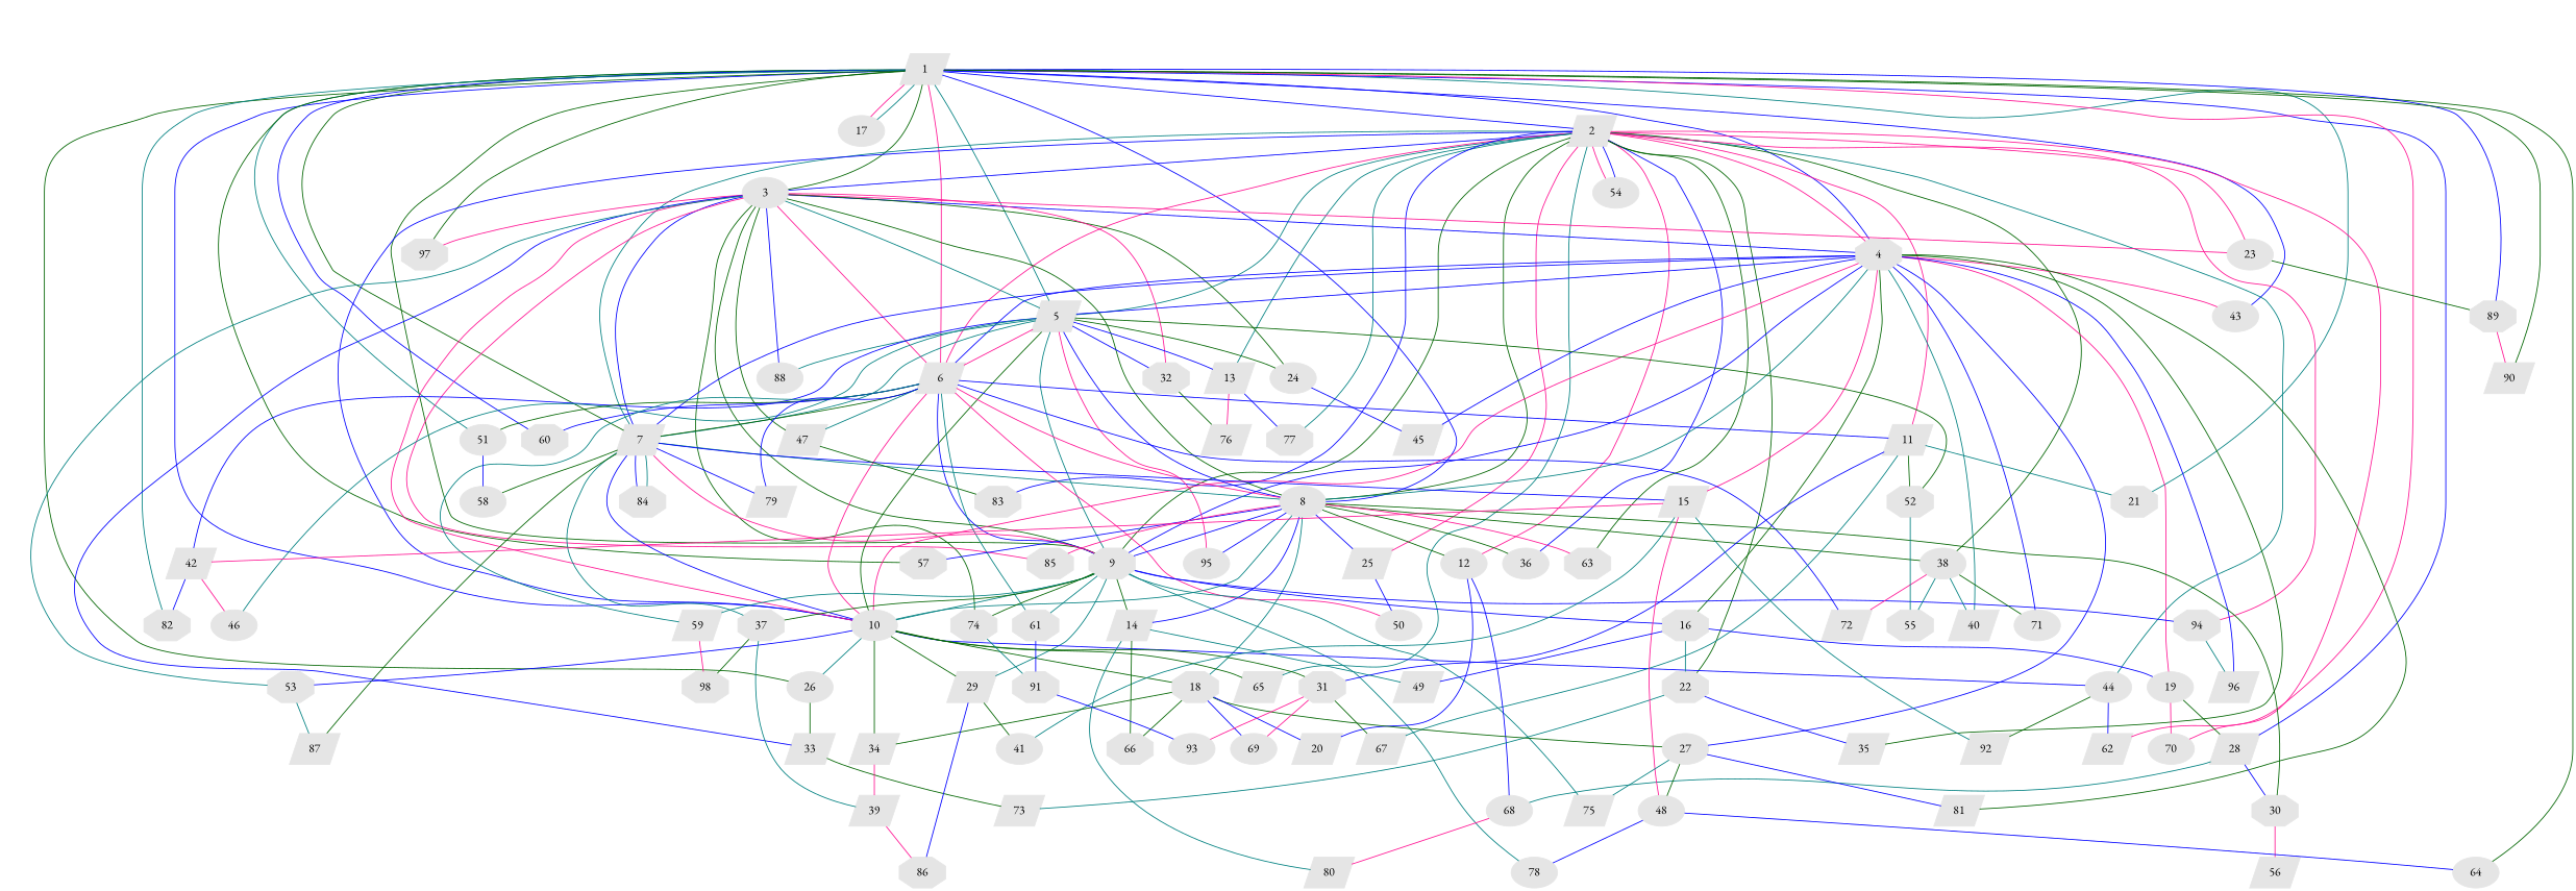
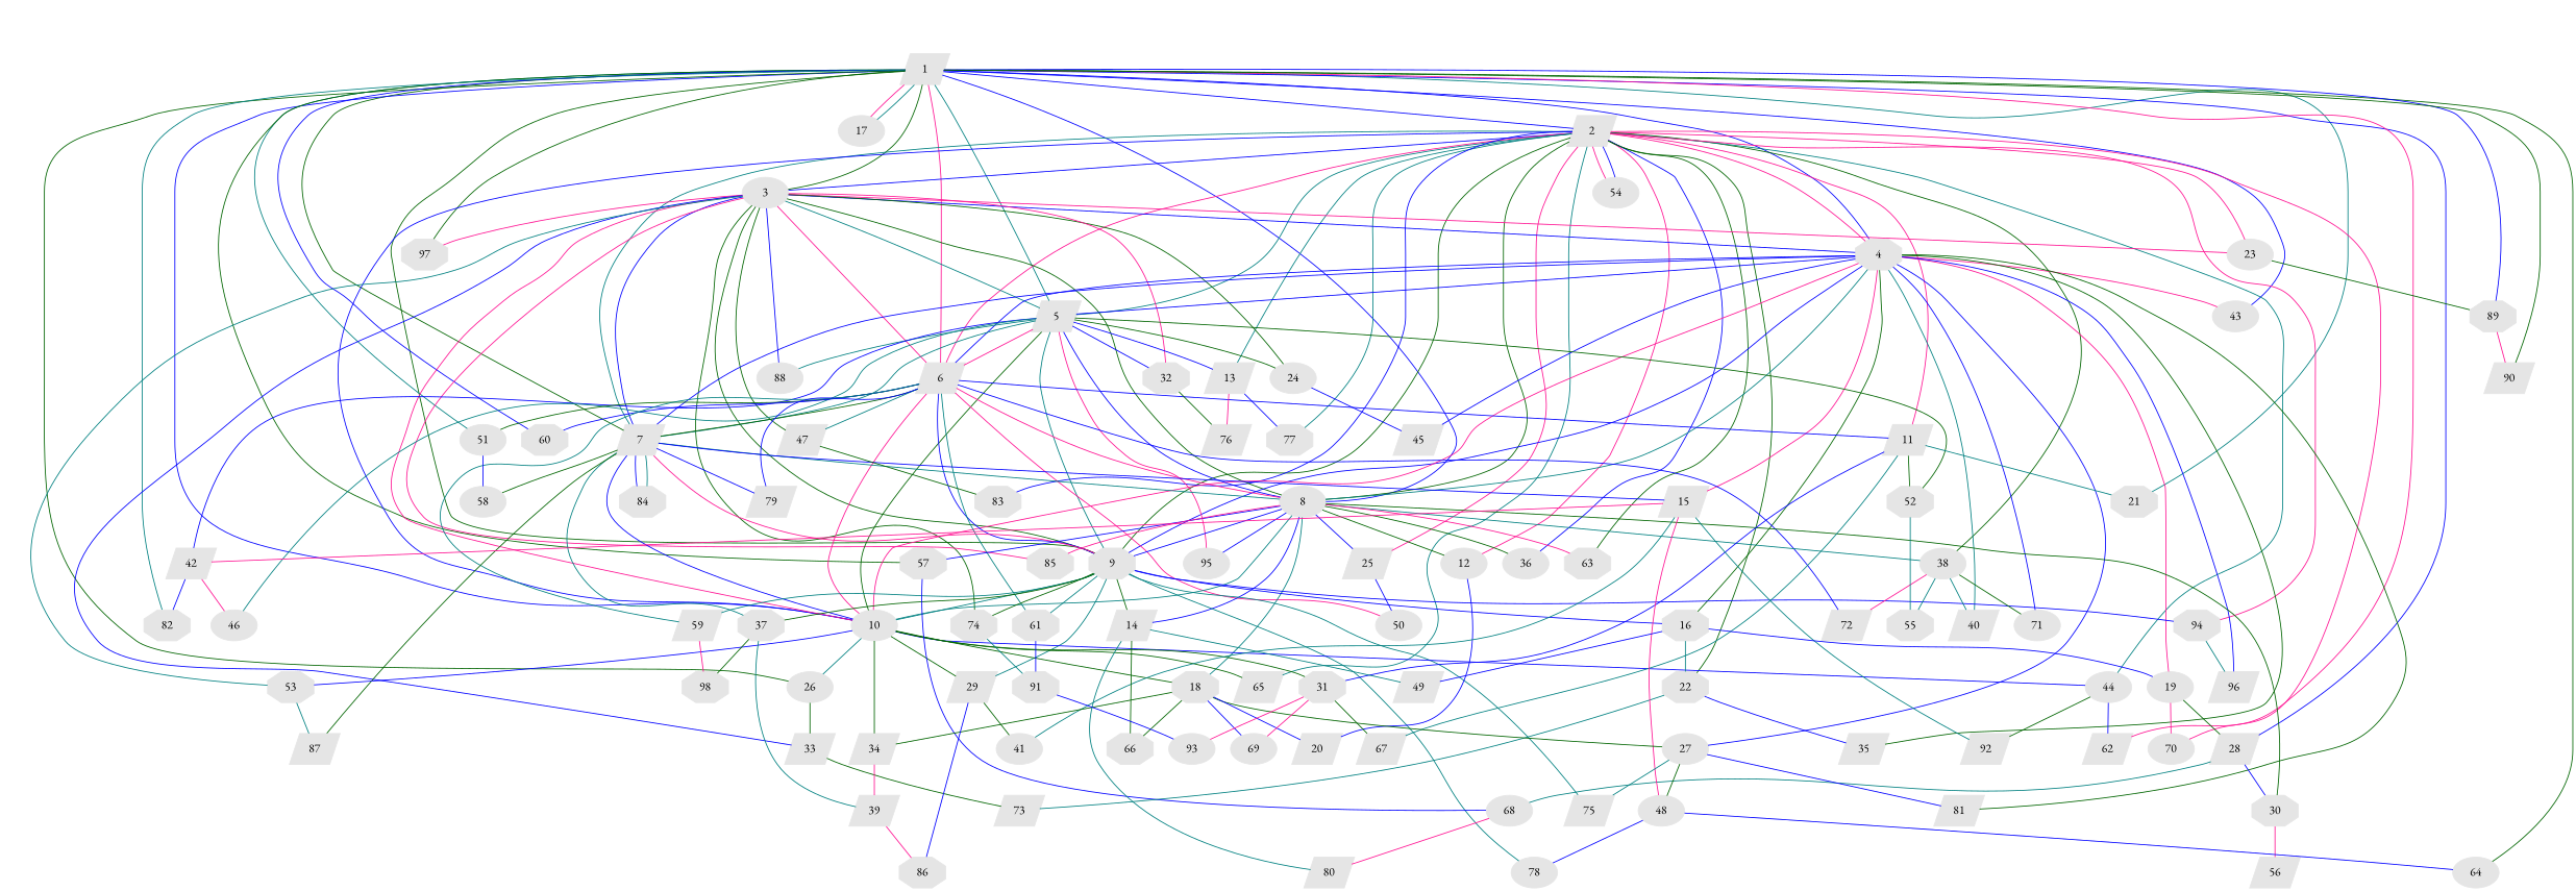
  graph {
    fontname="EB Garamond"
    node [color=gray90 fontname="EB Garamond" shape=parallelogram style=filled]
    edge [color=blue fontname="EB Garamond"]
    1
    2
    3 [shape=ellipse]
    4 [shape=octagon]
    5
    6
    7
    8 [shape=ellipse]
    9 [shape=octagon]
    10 [shape=ellipse]
    17 [shape=ellipse]
    21 [shape=octagon]
    26 [shape=ellipse]
    28
    43 [shape=ellipse]
    51 [shape=ellipse]
    57 [shape=octagon]
    60 [shape=octagon]
    62
    64 [shape=ellipse]
    82 [shape=octagon]
    89 [shape=octagon]
    90
    97 [shape=octagon]
    11
    12 [shape=ellipse]
    13
    22 [shape=octagon]
    23 [shape=ellipse]
    25
    36 [shape=ellipse]
    38 [shape=ellipse]
    44 [shape=ellipse]
    54 [shape=ellipse]
    63 [shape=octagon]
    65
    70 [shape=ellipse]
    77 [shape=octagon]
    83 [shape=octagon]
    94 [shape=octagon]
    24 [shape=ellipse]
    32 [shape=octagon]
    33
    47
    53 [shape=octagon]
    74 [shape=octagon]
    85 [shape=octagon]
    88 [shape=ellipse]
    15
    16 [shape=octagon]
    19 [shape=ellipse]
    27 [shape=ellipse]
    35
    40
    45
    71 [shape=ellipse]
    81
    96
    42
    46 [shape=ellipse]
    52 [shape=octagon]
    95 [shape=ellipse]
    50 [shape=ellipse]
    59
    61 [shape=octagon]
    72
    79
    37 [shape=octagon]
    58 [shape=ellipse]
    84 [shape=octagon]
    87
    14
    18 [shape=octagon]
    30 [shape=octagon]
    29
    75
    78 [shape=ellipse]
    31 [shape=octagon]
    34
    68 [shape=ellipse]
    67
    20
    76
    73
    55 [shape=octagon]
    92
    91 [shape=octagon]
    41 [shape=ellipse]
    48 [shape=ellipse]
    49
    98 [shape=octagon]
    39
    66 [shape=octagon]
    80
    69 [shape=ellipse]
    56
    86 [shape=octagon]
    93 [shape=ellipse]
    1 -- 2
    1 -- 3 [color=darkgreen]
    1 -- 4
    1 -- 5 [color=teal]
    1 -- 6 [color=deeppink]
    1 -- 7 [color=darkgreen]
    1 -- 8
    1 -- 9 [color=darkgreen]
    1 -- 10
    1 -- 17 [color=deeppink]
    1 -- 17 [color=teal]
    1 -- 21 [color=teal]
    1 -- 26 [color=darkgreen]
    1 -- 28
    1 -- 43
    1 -- 51 [color=teal]
    1 -- 57 [color=darkgreen]
    1 -- 60
    1 -- 62 [color=deeppink]
    1 -- 64 [color=darkgreen]
    1 -- 82 [color=teal]
    1 -- 89
    1 -- 90 [color=darkgreen]
    1 -- 97 [color=darkgreen]
    2 -- 3
    2 -- 4 [color=deeppink]
    2 -- 5 [color=teal]
    2 -- 6 [color=deeppink]
    2 -- 7 [color=teal]
    2 -- 8 [color=darkgreen]
    2 -- 9 [color=darkgreen]
    2 -- 10
    2 -- 11 [color=deeppink]
    2 -- 12 [color=deeppink]
    2 -- 13 [color=teal]
    2 -- 22 [color=darkgreen]
    2 -- 23 [color=deeppink]
    2 -- 25 [color=deeppink]
    2 -- 36
    2 -- 38 [color=darkgreen]
    2 -- 44 [color=teal]
    2 -- 54 [color=deeppink]
    2 -- 54
    2 -- 63 [color=darkgreen]
    2 -- 65 [color=teal]
    2 -- 70 [color=deeppink]
    2 -- 77 [color=teal]
    2 -- 83
    2 -- 94 [color=deeppink]
    3 -- 4
    3 -- 5 [color=teal]
    3 -- 6 [color=deeppink]
    3 -- 7
    3 -- 8 [color=darkgreen]
    3 -- 9 [color=darkgreen]
    3 -- 10 [color=deeppink]
    3 -- 97 [color=deeppink]
    3 -- 23 [color=deeppink]
    3 -- 24 [color=darkgreen]
    3 -- 32 [color=deeppink]
    3 -- 33
    3 -- 47 [color=darkgreen]
    3 -- 53 [color=teal]
    3 -- 74 [color=darkgreen]
    3 -- 85 [color=deeppink]
    3 -- 88
    4 -- 5
    4 -- 6
    4 -- 7
    4 -- 8 [color=teal]
    4 -- 9
    4 -- 10 [color=deeppink]
    4 -- 43 [color=deeppink]
    4 -- 15 [color=deeppink]
    4 -- 16 [color=darkgreen]
    4 -- 19 [color=deeppink]
    4 -- 27
    4 -- 35 [color=darkgreen]
    4 -- 40 [color=teal]
    4 -- 45
    4 -- 71
    4 -- 81 [color=darkgreen]
    4 -- 96
    5 -- 6 [color=deeppink]
    5 -- 7 [color=teal]
    5 -- 8
    5 -- 9 [color=teal]
    5 -- 10 [color=darkgreen]
    5 -- 13
    5 -- 24 [color=darkgreen]
    5 -- 32
    5 -- 88 [color=teal]
    5 -- 42
    5 -- 46 [color=teal]
    5 -- 52 [color=darkgreen]
    5 -- 95 [color=deeppink]
    6 -- 7 [color=darkgreen]
    6 -- 8 [color=deeppink]
    6 -- 9
    6 -- 10 [color=deeppink]
    6 -- 51 [color=darkgreen]
    6 -- 60
    6 -- 11
    6 -- 47 [color=teal]
    6 -- 50 [color=deeppink]
    6 -- 59 [color=teal]
    6 -- 61 [color=teal]
    6 -- 72
    6 -- 79
    7 -- 8 [color=teal]
    7 -- 9 [color=deeppink]
    7 -- 10
    7 -- 15
    7 -- 79
    7 -- 37 [color=teal]
    7 -- 58 [color=darkgreen]
    7 -- 84
    7 -- 84 [color=teal]
    7 -- 87 [color=darkgreen]
    8 -- 9
    8 -- 10 [color=teal]
    8 -- 57
    8 -- 12 [color=darkgreen]
    8 -- 25
    8 -- 36 [color=darkgreen]
-   8 -- 38 [color=darkgreen]
+   8 -- 38 [color=teal]
    8 -- 63 [color=deeppink]
    8 -- 85 [color=deeppink]
    8 -- 95
    8 -- 14
    8 -- 18 [color=teal]
    8 -- 30 [color=darkgreen]
    9 -- 10 [color=teal]
    9 -- 94
    9 -- 74 [color=darkgreen]
    9 -- 16
    9 -- 59 [color=teal]
    9 -- 61 [color=teal]
    9 -- 37 [color=darkgreen]
    9 -- 14 [color=darkgreen]
    9 -- 29 [color=teal]
    9 -- 75 [color=teal]
    9 -- 78 [color=teal]
    10 -- 26 [color=teal]
    10 -- 44
    10 -- 65 [color=darkgreen]
    10 -- 53
    10 -- 18 [color=darkgreen]
    10 -- 29 [color=darkgreen]
    10 -- 31 [color=darkgreen]
    10 -- 34 [color=darkgreen]
    26 -- 33 [color=darkgreen]
    28 -- 30
    28 -- 68 [color=teal]
    51 -- 58
    89 -- 90 [color=deeppink]
    11 -- 21 [color=teal]
    11 -- 52 [color=darkgreen]
    11 -- 31
    11 -- 67 [color=teal]
-   12 -- 68
+   57 -- 68
    12 -- 20
    13 -- 77
    13 -- 76 [color=deeppink]
    22 -- 35
    22 -- 73 [color=teal]
    23 -- 89 [color=darkgreen]
    25 -- 50
    38 -- 40 [color=teal]
    38 -- 71 [color=darkgreen]
    38 -- 72 [color=deeppink]
    38 -- 55 [color=teal]
    44 -- 62
    44 -- 92 [color=darkgreen]
    94 -- 96 [color=teal]
    24 -- 45
    32 -- 76 [color=darkgreen]
    33 -- 73 [color=darkgreen]
    47 -- 83 [color=darkgreen]
    53 -- 87 [color=teal]
    74 -- 91 [color=teal]
    15 -- 42 [color=deeppink]
    15 -- 92 [color=teal]
    15 -- 41 [color=teal]
    15 -- 48 [color=deeppink]
    16 -- 22 [color=teal]
    16 -- 19
    16 -- 49
    19 -- 28 [color=darkgreen]
    19 -- 70 [color=deeppink]
    27 -- 81
    27 -- 75 [color=teal]
    27 -- 48 [color=darkgreen]
    42 -- 82
    42 -- 46 [color=deeppink]
    52 -- 55 [color=teal]
    59 -- 98 [color=deeppink]
    61 -- 91
    37 -- 98 [color=darkgreen]
    37 -- 39 [color=teal]
    14 -- 49 [color=teal]
    14 -- 66 [color=darkgreen]
    14 -- 80 [color=teal]
    18 -- 27 [color=darkgreen]
    18 -- 34 [color=darkgreen]
    18 -- 20
    18 -- 66 [color=darkgreen]
    18 -- 69
    30 -- 56 [color=deeppink]
    29 -- 41 [color=darkgreen]
    29 -- 86
    31 -- 67 [color=darkgreen]
    31 -- 69 [color=deeppink]
    31 -- 93 [color=deeppink]
    34 -- 39 [color=deeppink]
    68 -- 80 [color=deeppink]
    91 -- 93
    48 -- 64
    48 -- 78
    39 -- 86 [color=deeppink]
  }
